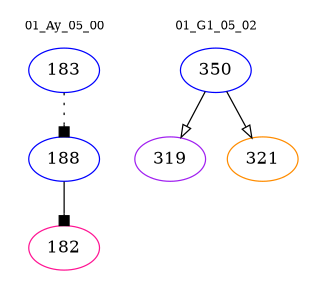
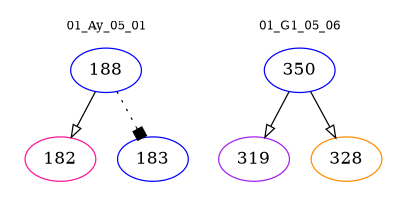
  digraph {
    node [color=blue]
    edge [arrowhead=box color=black style=solid]
    n1 [label=188]
    n2 [color=deeppink label=182]
    n3 [label=183]
    n4 [label=350]
    n5 [color=purple label=319]
-   n6 [color=darkorange label=321]
+   n6 [color=darkorange label=328]
    subgraph cluster_1 {
      color=white
      fontsize=10
-     label="01_Ay_05_00"
+     label="01_Ay_05_01"
      n1
      n2
      n3
    }
    subgraph cluster_2 {
      color=white
      fontsize=10
-     label="01_G1_05_02"
+     label="01_G1_05_06"
      n4
      n5
      n6
    }
-   n1 -> n2
-   n3 -> n1 [style=dotted]
+   n1 -> n2 [arrowhead=onormal]
+   n1 -> n3 [style=dotted]
    n4 -> n5 [arrowhead=onormal]
    n4 -> n6 [arrowhead=onormal]
  }
